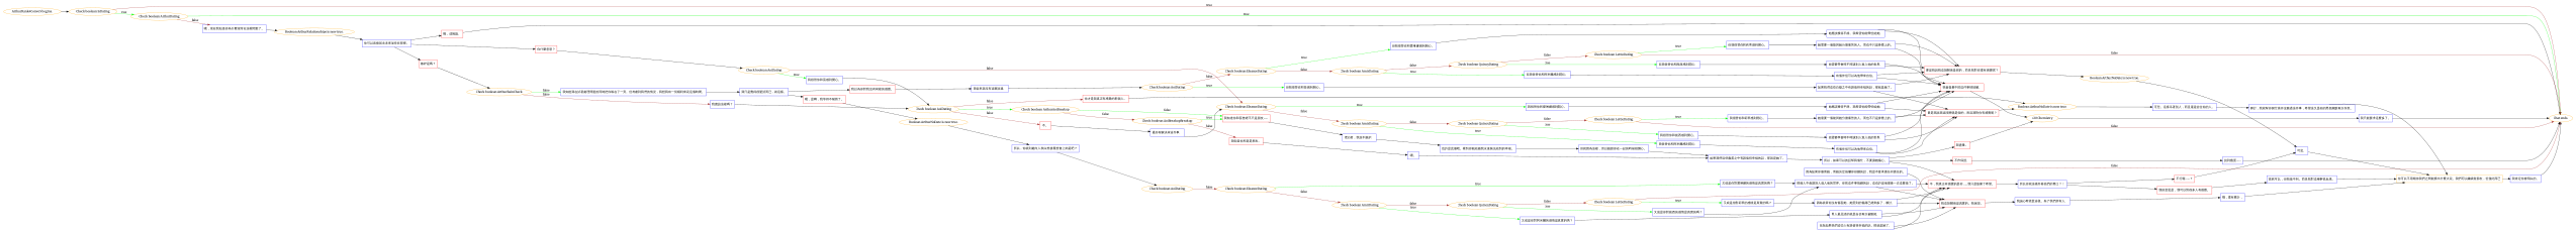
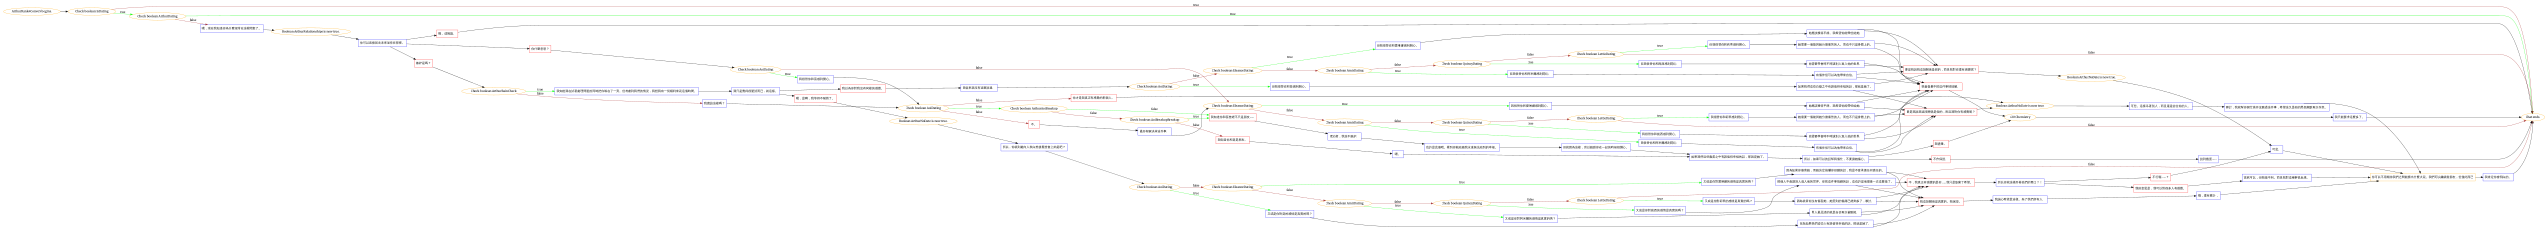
  digraph {
    fontname=Merriweather
    rankdir=LR
    node [color=blue fontname=Merriweather shape=box]
    edge [fontname=Merriweather]
    "ArthurRank4Convo5 begins." [color=orange shape=""]
    n2 [color=orange label="Check boolean IsDating" shape=""]
    n3 [color=orange label="Check boolean ArthurDating" shape=""]
    "Chat ends." [color=orange shape=""]
    n5 [label="嗯，現在我知道你為什麼很常在這裡閒逛了。"]
    n6 [color=orange label="Boolean ArthurRelationships is now true." shape=""]
    n7 [label="你可以直接回去未來並待在那裡。"]
    n8 [color=red label="哦，成熟點。"]
    n9 [color=red label="嫉妒是嗎？"]
    n10 [color=red label="你什麼意思？"]
    n11 [color=orange label="Check boolean ArthurRainCheck" shape=""]
    n12 [color=orange label="Check boolean AoiDating" shape=""]
    n13 [label="我知道我在試著處理問題的同時把你晾在了一旁。但考慮到我們的情況，我想我有一切權利來花這個時間。"]
    n14 [label="我應該這樣嗎？"]
    n15 [label="我很替你和葵感到開心。"]
    n16 [color=orange label="Check boolean EleanorDating" shape=""]
    n17 [label="我只是覺得很驚訝而已，就這樣。"]
    n18 [color=orange label="Check boolean AoiDating" shape=""]
    n19 [label="我很替你和愛琳娜感到開心。"]
    n20 [color=orange label="Check boolean AmirDating" shape=""]
    n21 [color=red label="我以為你對我沒有同樣的感覺。"]
    n22 [color=red label="嗯，是啊，我等得不耐煩了。"]
    n23 [color=orange label="Check boolean ArthurAoiBreakup" shape=""]
    n24 [color=red label="不。"]
    n25 [color=red label="你才是我真正有感覺的那個人。"]
    n26 [label="她應該獲得平靜。我希望你能帶些給她。"]
    n27 [label="我很替你和阿米爾感到開心。"]
    n28 [color=orange label="Check boolean QuincyDating" shape=""]
    n29 [label="我從來就沒有這麼說過。"]
    n30 [color=orange label="Boolean ArthurNoDate is now true." shape=""]
    n31 [color=red label="我知道你和葵曾經不只是朋友……"]
    n32 [color=orange label="Check boolean AoiBreakupBreakup" shape=""]
    n33 [label="還好有解決掉這件事。"]
    n34 [color=orange label="Boolean ArthurNoDate is now true." shape=""]
    n35 [color=red label="我會盡量不把這件事情搞砸。"]
    n36 [color=red label="要是我說我這段關係是假的，而且我對你有感覺呢？"]
    n37 [label="有個伴侶可以為他帶來自信。"]
    n38 [label="我很替你和崑西感到開心。"]
    n39 [color=orange label="Check boolean LettieDating" shape=""]
    n40 [color=orange label="Check boolean AoiDating" shape=""]
    n41 [label="所以，你就到處向人表白然後看誰會上鉤是吧？"]
    n42 [label="漂泊者，我並不嫉妒。"]
    n43 [color=red label="我知道你和葵是朋友。"]
    n44 [label="可悲。這樣吊著別人，而且還是信任你的人。"]
    n45 [color=orange label="+20 Chemistry" shape=""]
    n46 [label="他需要學會時不時讓別人進入他的世界。"]
    n47 [label="我很替你和莉蒂感到開心。"]
    n48 [label="但我很替你和葵感到開心。"]
    n49 [color=orange label="Check boolean EleanorDating" shape=""]
    n50 [color=orange label="Check boolean AoiDating" shape=""]
    n51 [label="也許是悲傷吧。看到你能給她我永遠無法給到的幸福。"]
    n52 [label="嗯。"]
    n53 [label="夥計，我就幫你個忙當作沒聽過這件事，希望這又是你的黑色幽默再次作祟。"]
    n54 [label="我只能要求這麼多了。"]
    n55 [label="她需要一個能與她分擔痛苦的人。而也不只是身體上的。"]
    n56 [label="如果我們這些白癡之中有誰值得幸福的話，那就是她了。"]
    n57 [label="但我很替你和愛琳娜感到開心。"]
    n58 [color=orange label="Check boolean AmirDating" shape=""]
+   n59 [label="又或是你對葵的感情是真實的嗎？"]
    n60 [color=orange label="Check boolean EleanorDating" shape=""]
    n61 [label="但就因為這樣，所以她跟你在一起的時候很開心。"]
    n62 [label="如果我們這些蠢蛋之中有誰值得幸福的話，那就是她了。"]
    n63 [color=orange label="你可以不用期待我們之間能擦出什麼火花。我們可以繼續當朋友，但僅此而已"]
    n64 [color=red label="要是我說我這段關係是假的，而且我對你還有感覺呢？"]
    n65 [label="她應該獲得平靜。我希望你能帶些給她。"]
    n66 [label="但我很替你和阿米爾感到開心。"]
    n67 [color=orange label="Check boolean QuincyDating" shape=""]
    n68 [label="因為如果我們這些人有誰值得幸福的話，那就是她了。"]
    n69 [label="又或是你對愛琳娜的感情是真實的嗎？"]
    n70 [color=orange label="Check boolean AmirDating" shape=""]
    n71 [label="所以，如果可以的話幫我個忙，不要讓她傷心。"]
    n72 [label="我肯定你會明白的。"]
    n73 [color=orange label="Boolean ArthurNoDate is now true." shape=""]
    n74 [label="有個伴侶可以為他帶來自信。"]
    n75 [label="但我很替你和崑西感到開心。"]
    n76 [color=orange label="Check boolean LettieDating" shape=""]
    n77 [color=red label="我這段關係是真實的。我保證。"]
    n78 [color=red label="不，我真正有感覺的是你……我只是放棄了希望。"]
    n79 [label="因為如果你傷害她，而她決定搞爛你頭腦的話，我是不會承擔任何責任的。"]
    n80 [label="又或是你對阿米爾的感情是真實的嗎？"]
    n81 [color=orange label="Check boolean QuincyDating" shape=""]
    n82 [color=red label="我盡量。"]
    n83 [color=red label="不作保證。"]
    n84 [label="可悲。"]
    n85 [label="他需要學會時不時讓別人進入他的世界。"]
    n86 [label="但我很替你和莉蒂感到開心。"]
    n87 [label="我誠心希望是這樣。為了我們所有人。"]
    n88 [label="所以你就這樣吊著他們的胃口？！"]
    n89 [label="男人最忌諱的就是自信再次被動搖。"]
    n90 [label="又或是你對崑西的感情是真實的嗎？"]
    n91 [color=orange label="Check boolean LettieDating" shape=""]
    n92 [label="說到蠢蛋……"]
    n93 [label="她需要一個能與她分擔痛苦的人。而也不只是身體上的。"]
    n94 [label="哦，還有夥計，"]
    n95 [color=red label="我的意思是，我可以對很多人有感覺。"]
    n96 [color=red label="不行喔……？"]
    n97 [label="那個人不會讓別人進入他的世界。你把這件事搞砸的話，這也許是他最後一次這麼做了。"]
    n98 [label="又或是你對莉蒂的感情是真實的嗎？"]
    n99 [label="當然可以，但我做不到。而且我對這種事很反感。"]
    n100 [label="因為就算你沒有傷害她，她受到的傷痛已經夠多了，夥計。"]
    "ArthurRank4Convo5 begins." -> n2
    n2 -> n3 [color=green label=true]
    n2 -> "Chat ends." [color=brown label=true]
    n3 -> "Chat ends." [color=green label=true]
    n3 -> n5 [color=brown label=false]
    n5 -> n6
    n6 -> n7
    n7 -> n8
    n7 -> n9
    n7 -> n10
    n8 -> "Chat ends."
    n9 -> n11
    n10 -> n12
-   n11 -> n13 [color=green label=false]
+   n11 -> n13 [color=green label=true]
    n11 -> n14 [color=brown label=false]
    n12 -> n15 [color=green label=true]
    n12 -> n16 [color=brown label=false]
    n13 -> n17
    n14 -> n18
    n15 -> n18
    n16 -> n19 [color=green label=true]
    n16 -> n20 [color=brown label=false]
    n17 -> n21
    n17 -> n22
    n18 -> n23 [color=green label=true]
    n18 -> n24 [color=brown label=false]
    n18 -> n25 [color=brown label=false]
    n19 -> n26
    n20 -> n27 [color=green label=true]
    n20 -> n28 [color=brown label=false]
    n21 -> n29
    n22 -> n30
    n23 -> n31 [color=green label=false]
    n23 -> n32 [color=brown label=false]
    n24 -> n33
    n25 -> n34
    n26 -> n35
    n26 -> n36
    n27 -> n37
    n28 -> n38 [color=green label=true]
    n28 -> n39 [color=brown label=false]
    n29 -> n40
    n30 -> n41
    n31 -> n42
    n32 -> n31 [color=green label=true]
    n32 -> n43 [color=brown label=false]
    n33 -> n16
    n34 -> n44
    n35 -> n45
    n36 -> n34
    n37 -> n35
    n37 -> n36
    n38 -> n46
    n39 -> "Chat ends." [color=brown label=false]
    n39 -> n47 [color=green label=true]
    n40 -> n48 [color=green label=true]
    n40 -> n49 [color=brown label=false]
    n41 -> n50
    n42 -> n51
    n43 -> n52
    n44 -> n53
    n45 -> n54
    n46 -> n35
    n46 -> n36
    n47 -> n55
    n48 -> n56
    n49 -> n57 [color=green label=true]
    n49 -> n58 [color=brown label=false]
+   n50 -> n59 [color=green label=true]
    n50 -> n60 [color=brown label=false]
    n51 -> n61
    n52 -> n62
    n53 -> n63
    n54 -> "Chat ends."
    n55 -> n35
    n55 -> n36
    n56 -> n36
    n56 -> n64
    n57 -> n65
    n58 -> n66 [color=green label=true]
    n58 -> n67 [color=brown label=false]
+   n59 -> n68
    n60 -> n69 [color=green label=true]
    n60 -> n70 [color=brown label=false]
    n61 -> n62
    n62 -> n71
    n63 -> n72
    n64 -> n73
    n65 -> n35
    n65 -> n64
    n66 -> n74
    n67 -> n75 [color=green label=true]
    n67 -> n76 [color=brown label=false]
    n68 -> n77
    n68 -> n78
-   n69 -> n97
+   n69 -> n79
    n70 -> n80 [color=green label=true]
    n70 -> n81 [color=brown label=false]
    n71 -> n82
    n71 -> n83
    n72 -> "Chat ends."
    n73 -> n84
    n74 -> n35
    n74 -> n64
    n75 -> n85
    n76 -> "Chat ends." [color=brown label=false]
    n76 -> n86 [color=green label=true]
    n77 -> n87
    n78 -> n88
    n79 -> n77
-   n71 -> n78
+   n79 -> n78
    n80 -> n89
    n81 -> n90 [color=green label=true]
    n81 -> n91 [color=brown label=false]
    n82 -> n45
    n83 -> n92
    n84 -> n63
    n85 -> n35
    n85 -> n64
    n86 -> n93
    n87 -> n94
    n88 -> n95
    n88 -> n96
    n89 -> n77
    n89 -> n78
    n90 -> n97
    n91 -> "Chat ends." [color=brown label=false]
    n91 -> n98 [color=green label=true]
    n92 -> "Chat ends."
    n93 -> n35
    n93 -> n64
    n94 -> n63
    n95 -> n99
    n96 -> n84
    n97 -> n77
    n97 -> n78
    n98 -> n100
    n99 -> n63
    n100 -> n77
    n100 -> n78
  }
